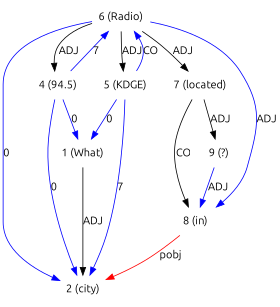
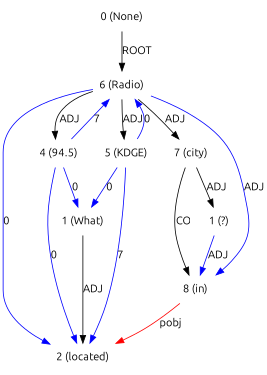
  digraph {
    fontname=Ubuntu
    node [fontname=Ubuntu shape=plaintext]
    edge [dir=forward fontname=Ubuntu color=blue]
+   n1 [label="0 (None)"]
    n2 [label="6 (Radio)"]
-   n3 [label="2 (city)"]
+   n3 [label="2 (located)"]
    n4 [label="8 (in)"]
    n5 [label="4 (94.5)"]
    n6 [label="5 (KDGE)"]
-   n7 [label="7 (located)"]
+   n7 [label="7 (city)"]
    n8 [label="1 (What)"]
-   n9 [label="9 (?)"]
+   n9 [label="1 (?)"]
+   n1 -> n2 [label=ROOT color=""]
    n2 -> n3 [label=0]
    n2 -> n4 [label=ADJ]
    n2 -> n5 [label=ADJ color=""]
    n2 -> n6 [label=ADJ color=""]
    n2 -> n7 [label=ADJ color=""]
    n4 -> n3 [color=red label=pobj]
    n5 -> n2 [label=7]
    n5 -> n3 [label=0]
    n5 -> n8 [label=0]
-   n6 -> n2 [label=CO]
+   n6 -> n2 [label=0]
    n6 -> n3 [label=7]
    n6 -> n8 [label=0]
    n7 -> n4 [label=CO color=""]
    n7 -> n9 [label=ADJ color=""]
    n8 -> n3 [label=ADJ color=""]
    n9 -> n4 [label=ADJ]
  }
